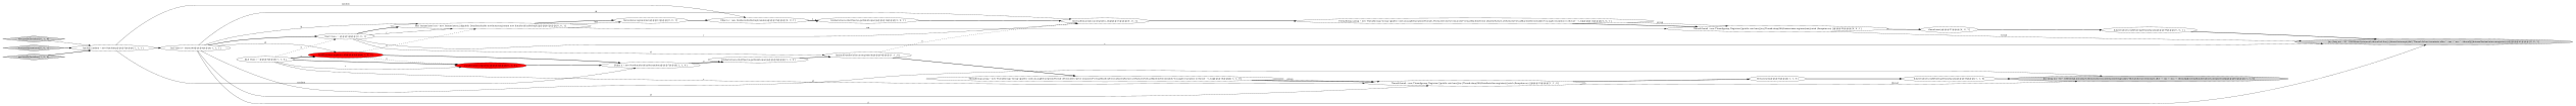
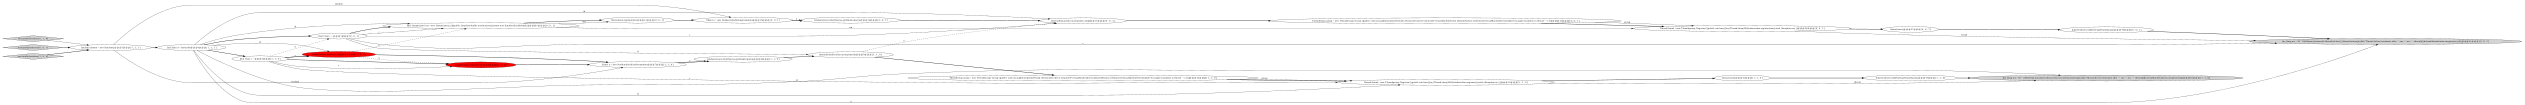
  digraph {
    fontname="PT Serif"
    rankdir=LR
    node [fillcolor=white fontname="PT Serif" shape=ellipse style=filled]
    edge [fontname="PT Serif" style=bold]
    n1 [label="Thread thread = new Thread(group,\"Registrar\"){public void run(){try {Thread.sleep(300)DataSerializer.register(c)}catch (Exception ex) }}@@@19@@@['1', '1', '0']"]
    n2 [fillcolor=lightgray label="{try {long ms = 30 * 1000thread.join(ms)if (thread.isAlive()) {thread.interrupt()fail(\"Thread did not terminate after \" + ms + \" ms: \" + thread)}}{InternalDataSerializer.unregister(id)}}@@@35@@@['1', '1', '0']"]
    n3 [label="thread.start()@@@31@@@['1', '1', '0']"]
    n4 [label="DataSerializer.readObject(getDataInput())@@@33@@@['1', '1', '0']"]
    n5 [label="final byte id = (byte)100@@@4@@@['1', '1', '1']"]
    n6 [label="InternalInstantiator.unregister(c,id)@@@15@@@['0', '0', '1']"]
    n7 [fillcolor=red label="DataSerializer.register(c,id)@@@6@@@['1', '0', '0']"]
    n8 [fillcolor=lightgray label="{try {long ms = 30 * 1000thread.join(ms)if (thread.isAlive()) {thread.interrupt()fail(\"Thread did not terminate after \" + ms + \" ms: \" + thread)}}{InternalInstantiator.unregister(c,id)}}@@@41@@@['0', '0', '1']"]
    n9 [label="final Instantiator inst = new Instantiator(c,id){public DataSerializable newInstance(){return new DataSerializableImpl()}}@@@6@@@['0', '0', '1']"]
    n10 [label="final Class c = @@@5@@@['1', '1', '0']"]
    n11 [label="final Class c = @@@5@@@['0', '0', '1']"]
    n12 [label="ThreadGroup group = new ThreadGroup(\"Group\"){public void uncaughtException(Thread t,Throwable e){if (e instanceof VirtualMachineError) {SystemFailure.setFailure((VirtualMachineError)e)}fail(\"Uncaught exception in thread \" + t,e)}}@@@16@@@['0', '0', '1']"]
    n13 [fillcolor=red label="DataSerializer.register(c)@@@6@@@['0', '1', '0']"]
    n14 [label="Object o = new NonDataSerializable(random)@@@7@@@['1', '1', '0']"]
    n15 [label="Thread thread = new Thread(group,\"Registrar\"){public void run(){try {Thread.sleep(300)Instantiator.register(inst)}catch (Exception ex) }}@@@25@@@['0', '0', '1']"]
    n16 [label="Instantiator.register(inst)@@@12@@@['0', '0', '1']"]
    n17 [label="InternalDataSerializer.unregister(id)@@@9@@@['1', '1', '0']"]
    n18 [label="ThreadGroup group = new ThreadGroup(\"Group\"){public void uncaughtException(Thread t,Throwable e){if (e instanceof VirtualMachineError) {SystemFailure.setFailure((VirtualMachineError)e)}fail(\"Uncaught exception in thread \" + t,e)}}@@@10@@@['1', '1', '0']"]
    n19 [label="thread.start()@@@37@@@['0', '0', '1']"]
    n20 [label="DataSerializer.readObject(getDataInput())@@@39@@@['0', '0', '1']"]
    n21 [label="DataSerializer.writeObject(o,getDataOutput())@@@14@@@['0', '0', '1']"]
    n22 [fillcolor=lightgray label="testLateDeSerializer['0', '1', '0']" shape=diamond]
    n23 [label="Random random = new Random()@@@3@@@['1', '1', '1']"]
    n24 [label="Object o = new DataSerializableImpl(random)@@@13@@@['0', '0', '1']"]
    n25 [fillcolor=lightgray label="testLateInstantiator['0', '0', '1']" shape=diamond]
    n26 [label="DataSerializer.writeObject(o,getDataOutput())@@@8@@@['1', '1', '0']"]
    n27 [fillcolor=lightgray label="testLateDeSerializer['1', '0', '0']" shape=diamond]
    n1 -> n2 [label=thread style=solid]
    n1 -> n3
    n3 -> n4
    n4 -> n2
    n5 -> n1 [label=id style=solid]
    n5 -> n2 [label=id style=solid]
    n5 -> n6 [label=id style=solid]
    n5 -> n7 [label=id style=solid]
    n5 -> n8 [label=id style=solid]
    n5 -> n9 [label=id style=solid]
+   n5 -> n10
    n5 -> n11
    n6 -> n12
    n7 -> n9 [label=0 style=dashed]
    n7 -> n13 [label=0 style=dashed]
    n7 -> n14
    n9 -> n15 [label=inst style=solid]
    n9 -> n16 [label=inst style=solid]
    n9 -> n16
    n10 -> n1 [label=c style=solid]
    n10 -> n7 [label=c style=solid]
    n10 -> n7
    n10 -> n11 [label=0 style=dashed]
    n10 -> n13 [label=c style=solid]
    n10 -> n13
    n11 -> n6 [label=c style=solid]
    n11 -> n8 [label=c style=solid]
    n11 -> n9
    n11 -> n9 [label=c style=solid]
    n11 -> n17 [label=id style=solid]
    n12 -> n15
    n12 -> n15 [label=group style=solid]
    n13 -> n14
    n14 -> n26 [label=o style=solid]
    n14 -> n26
    n15 -> n8 [label=thread style=solid]
    n15 -> n19
    n16 -> n24
    n17 -> n6 [label=0 style=dashed]
    n17 -> n18
    n18 -> n1 [label=group style=solid]
    n18 -> n1
    n19 -> n20
    n20 -> n8
    n21 -> n6
    n22 -> n23 [style=solid]
    n23 -> n5
    n23 -> n14 [label=random style=solid]
    n23 -> n24 [label=random style=solid]
    n24 -> n21 [label=o style=solid]
    n24 -> n21
    n25 -> n23
    n26 -> n17
    n27 -> n23
  }
